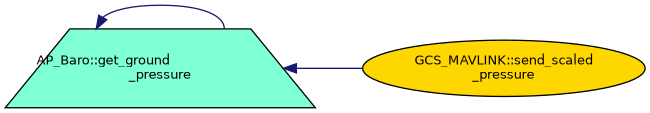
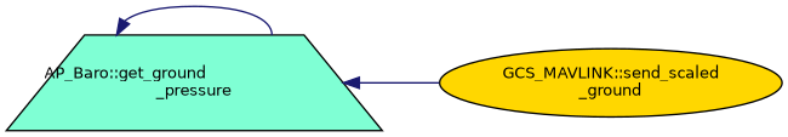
  digraph {
    rankdir=LR
    node [color=black fontname=Helvetica fontsize=10 style=filled]
    edge [color=midnightblue dir=back fontname=Helvetica fontsize=10 labelfontname=Helvetica labelfontsize=10 style=solid]
    n1 [fillcolor=aquamarine fontcolor=black height=0.2 label="AP_Baro::get_ground\l_pressure" shape=trapezium width=0.4]
-   n2 [fillcolor=gold height=0.2 label="GCS_MAVLINK::send_scaled\l_pressure" shape=ellipse width=0.4]
+   n2 [fillcolor=gold height=0.2 label="GCS_MAVLINK::send_scaled\l_ground" shape=ellipse width=0.4]
    n1 -> n1
    n1 -> n2
  }
